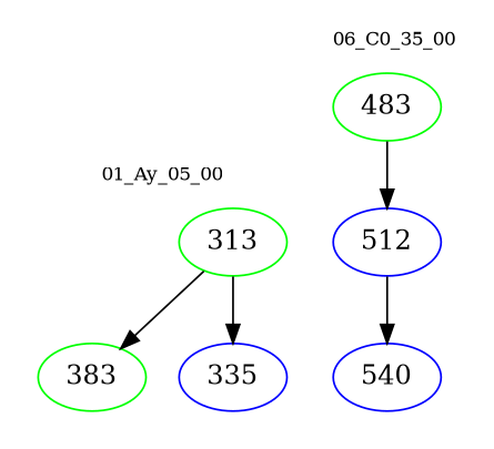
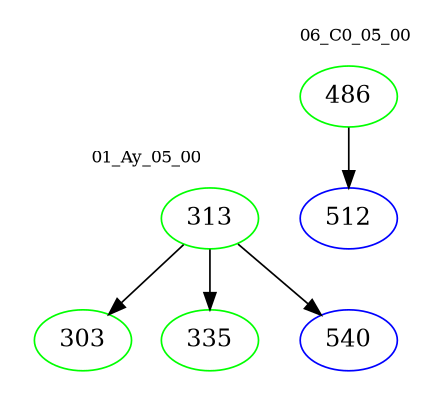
  digraph {
    node [color=green]
    edge [color=black]
    n1 [label=313]
-   n2 [label=383]
-   n3 [color=blue label=335]
+   n2 [label=303]
+   n3 [label=335]
    n4 [color=blue label=512]
-   n5 [label=483]
+   n5 [label=486]
    n6 [color=blue label=540]
    subgraph cluster_1 {
      color=white
      fontsize=10
      label="01_Ay_05_00"
      n1
      n2
      n3
    }
    subgraph cluster_2 {
      color=white
      fontsize=10
-     label="06_C0_35_00"
+     label="06_C0_05_00"
      n4
      n5
      n6
    }
    n1 -> n2
    n1 -> n3
-   n4 -> n6
+   n1 -> n6
    n5 -> n4
  }
